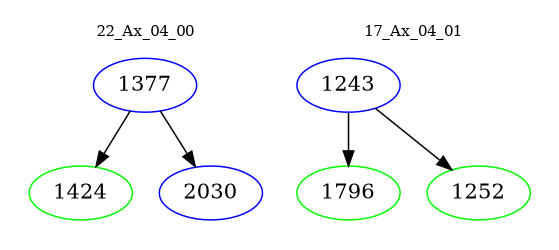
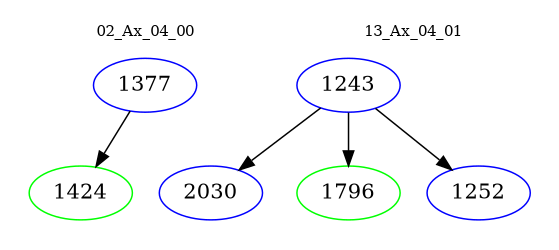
  digraph {
    node [color=blue]
    edge [color=black]
    n1 [label=1377]
    n2 [label=2030]
    n3 [color=green label=1424]
    n4 [label=1243]
    n5 [color=green label=1796]
-   n6 [color=green label=1252]
+   n6 [label=1252]
    subgraph cluster_1 {
      color=white
      fontsize=10
-     label="22_Ax_04_00"
+     label="02_Ax_04_00"
      n1
      n2
      n3
    }
    subgraph cluster_2 {
      color=white
      fontsize=10
-     label="17_Ax_04_01"
+     label="13_Ax_04_01"
      n4
      n5
      n6
    }
-   n1 -> n2
+   n4 -> n2
    n1 -> n3
    n4 -> n5
    n4 -> n6
  }
